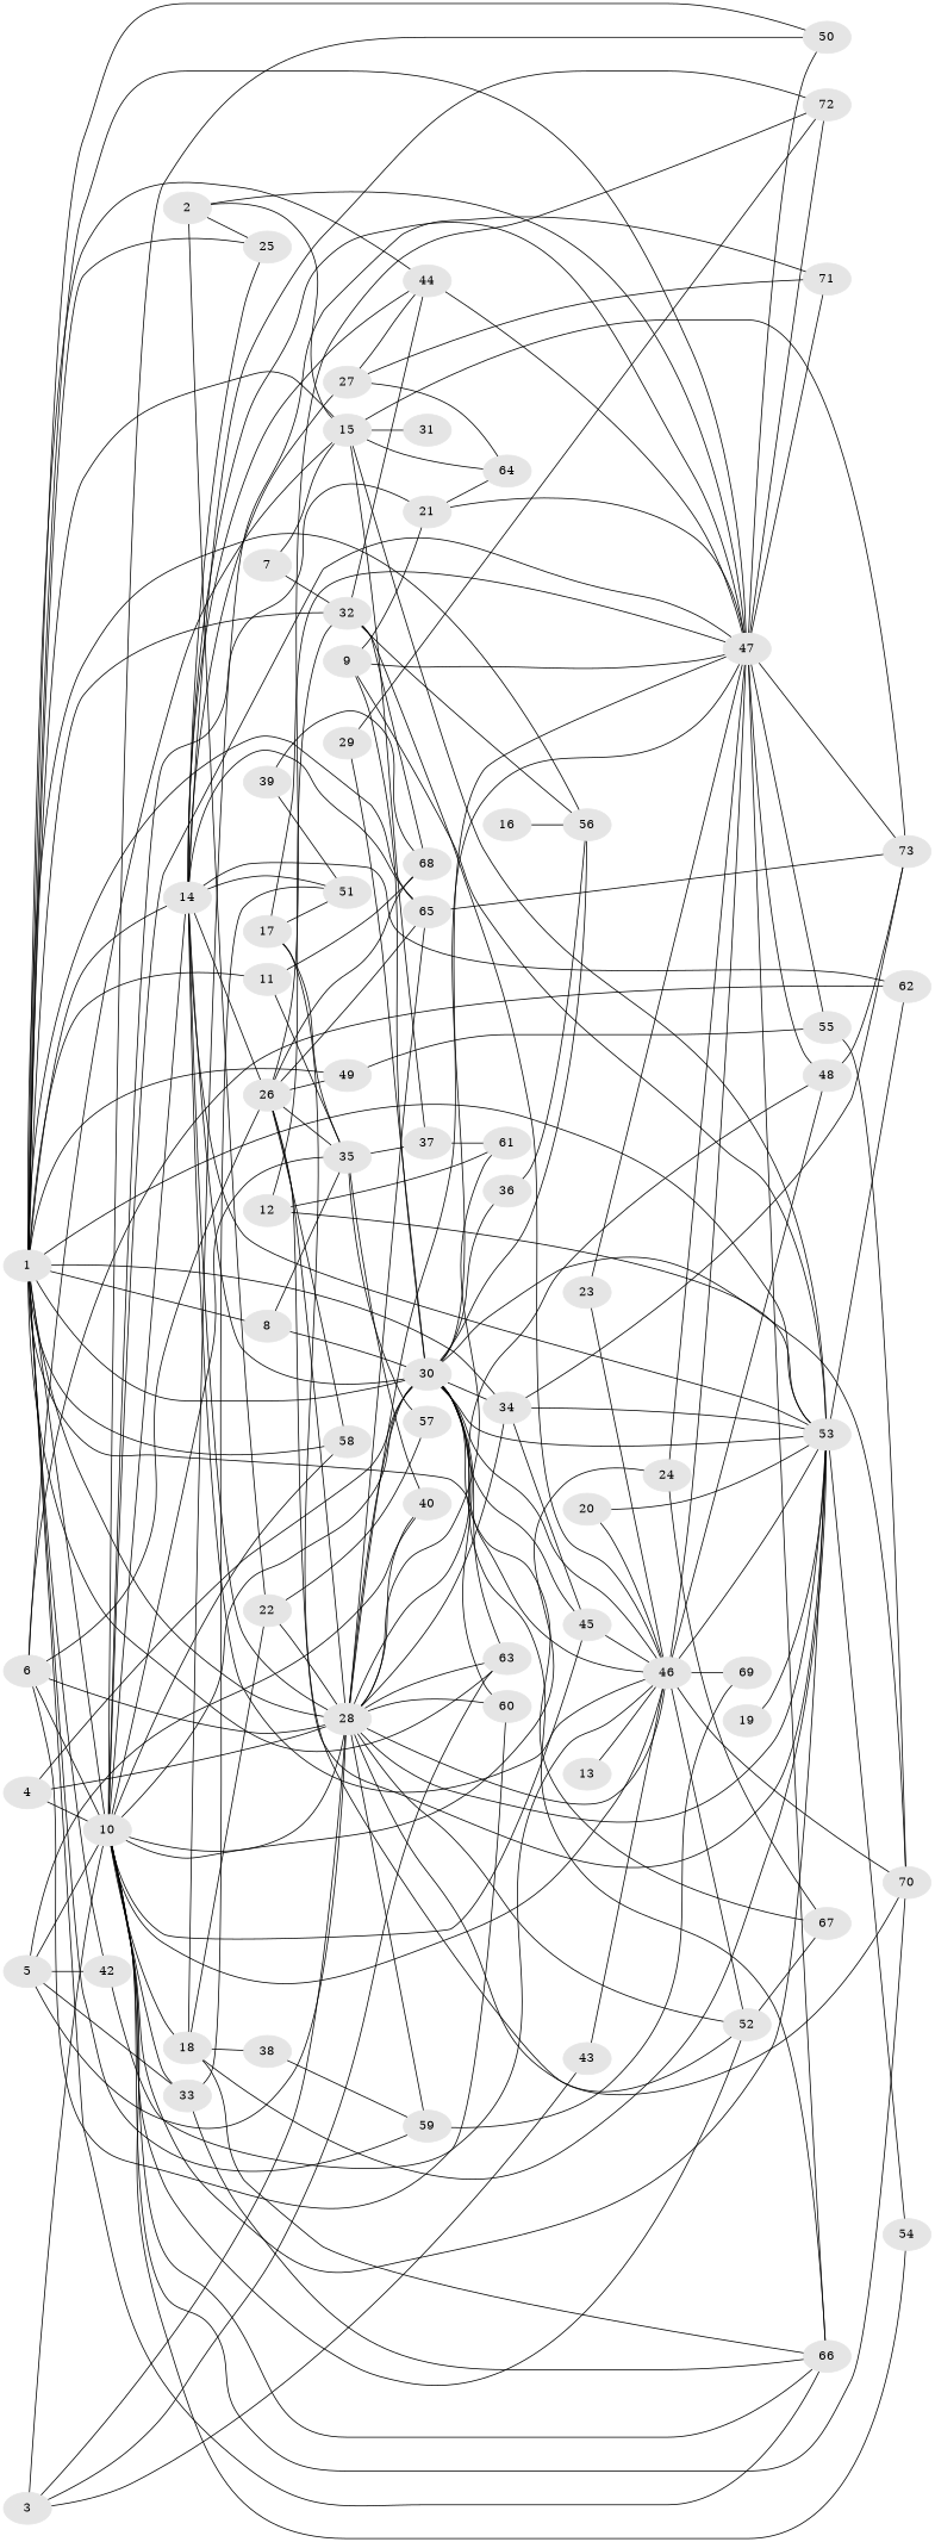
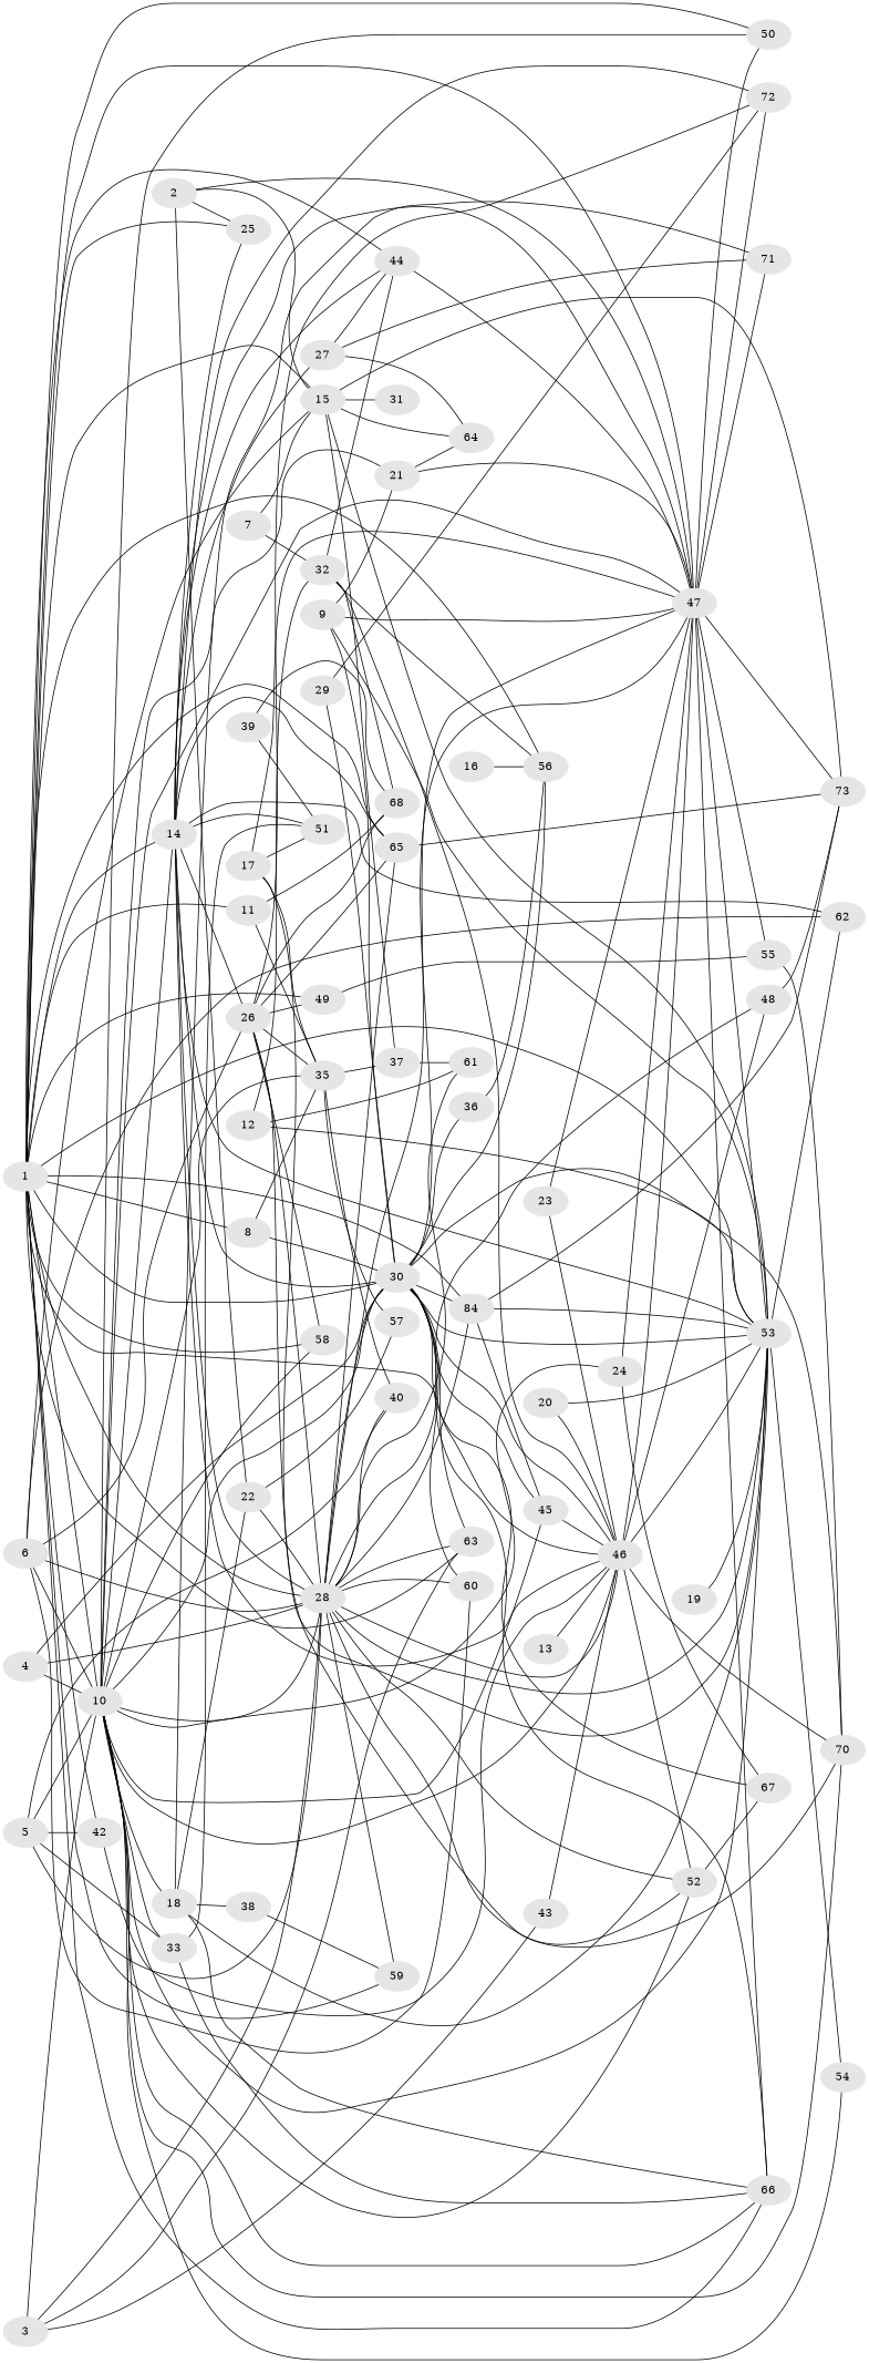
  graph {
    rankdir=LR
    node [color=gray90 style=filled]
    edge [weight=1.0]
    1
    8
    10
    11
    14
    15
    25
    28
    30
    32
-   34
+   34 [label=84]
    42
    44
    46
    47
    49
    50
    53
    56
    58
    59
    63
    65
    66
    35
    33
    21
    18
    24
    45
    52
    54
    70
    68
    26
    62
    27
    51
    72
    31
    37
    64
    73
    40
    60
    61
    48
    67
    36
-   69
    71
    55
    2
    22
    57
    3
    43
    4
    5
    6
    7
    9
    38
    12
    13
    16
    17
    19
    20
    23
    29
    39
    1 -- 8
    1 -- 10 [weight=4.0]
    1 -- 11
    1 -- 14 [weight=2.0]
    1 -- 15
    1 -- 25 [weight=2.0]
    1 -- 28 [weight=2.0]
    1 -- 30 [weight=2.0]
-   1 -- 32
    1 -- 34 [weight=2.0]
    1 -- 42
    1 -- 44
    1 -- 46 [weight=3.0]
    1 -- 47 [weight=3.0]
    1 -- 49
    1 -- 50
    1 -- 53 [weight=3.0]
    1 -- 56
    1 -- 58
    1 -- 59
    1 -- 63
    1 -- 65
    1 -- 66
    8 -- 30
    8 -- 35
    10 -- 14 [weight=2.0]
    10 -- 28 [weight=2.0]
    10 -- 30 [weight=2.0]
    10 -- 46 [weight=2.0]
    10 -- 47 [weight=2.0]
    10 -- 50
    10 -- 53 [weight=2.0]
    10 -- 58
    10 -- 66
    10 -- 35
    10 -- 33
    10 -- 21
    10 -- 18
    10 -- 24
    10 -- 45
    10 -- 52
    10 -- 54
    10 -- 70
    11 -- 35
    11 -- 68
    14 -- 25
    14 -- 28
    14 -- 30 [weight=2.0]
    14 -- 44
    14 -- 46
    14 -- 47 [weight=2.0]
    14 -- 53
    14 -- 65
    14 -- 26
    14 -- 62
    14 -- 27
    14 -- 51
    14 -- 72 [weight=2.0]
    15 -- 53
    15 -- 31
    15 -- 37
    15 -- 64
    15 -- 73
    28 -- 30
    28 -- 34
    28 -- 46 [weight=2.0]
    28 -- 47
    28 -- 53
    28 -- 59
    28 -- 63 [weight=2.0]
    28 -- 65
    28 -- 52 [weight=2.0]
    28 -- 70
    28 -- 40
    28 -- 60
    28 -- 61
    28 -- 48
    30 -- 34
    30 -- 46
    30 -- 47
    30 -- 53 [weight=3.0]
    30 -- 56
    30 -- 63
    30 -- 66
    30 -- 45
    30 -- 70
    30 -- 60
    30 -- 67
    30 -- 36
    32 -- 44 [weight=2.0]
    32 -- 46
    32 -- 56
    32 -- 68
    34 -- 53
    34 -- 45
    34 -- 73
    42 -- 46
    44 -- 47
    46 -- 47
    46 -- 53
    46 -- 52
    46 -- 70
    46 -- 48
-   46 -- 69
    47 -- 50
-   47 -- 48 [weight=2.0]
+   47 -- 53 [weight=2.0]
    47 -- 66
    47 -- 72
    47 -- 73
    47 -- 71
    47 -- 55
    49 -- 55
    53 -- 54
    53 -- 62
-   59 -- 69
    65 -- 73
    35 -- 37
    35 -- 40
    35 -- 57
    33 -- 66
    33 -- 51
    21 -- 47
    21 -- 64
    18 -- 53
    18 -- 66
    18 -- 71
    18 -- 22
    18 -- 38
    24 -- 47
    24 -- 67
    45 -- 46
    52 -- 67
    26 -- 28
    26 -- 49
    26 -- 53
    26 -- 58
    26 -- 65
    26 -- 35
    26 -- 68
    26 -- 72
    27 -- 44
    27 -- 64
    27 -- 71
    37 -- 61
    48 -- 73
    36 -- 56
    55 -- 70
    2 -- 15
    2 -- 25
    2 -- 47
    2 -- 22
    22 -- 28
    22 -- 57
    3 -- 10
    3 -- 28
    3 -- 63
    3 -- 43
    43 -- 46 [weight=2.0]
    4 -- 10 [weight=2.0]
    4 -- 28
    4 -- 30
    5 -- 10
    5 -- 28
    5 -- 42
    5 -- 33
    5 -- 40
    6 -- 10 [weight=2.0]
    6 -- 15
    6 -- 28
    6 -- 26
    6 -- 62
    6 -- 60
    7 -- 15
    7 -- 32
    9 -- 30
    9 -- 47
    9 -- 53
    9 -- 21
    38 -- 59
    12 -- 32
    12 -- 53
    12 -- 61
    13 -- 46
    16 -- 56
    17 -- 47
    17 -- 35
    17 -- 52
    17 -- 51
    19 -- 53
    20 -- 46
    20 -- 53
    23 -- 46
    23 -- 47
    29 -- 30
    29 -- 72
    39 -- 68
    39 -- 51
  }
